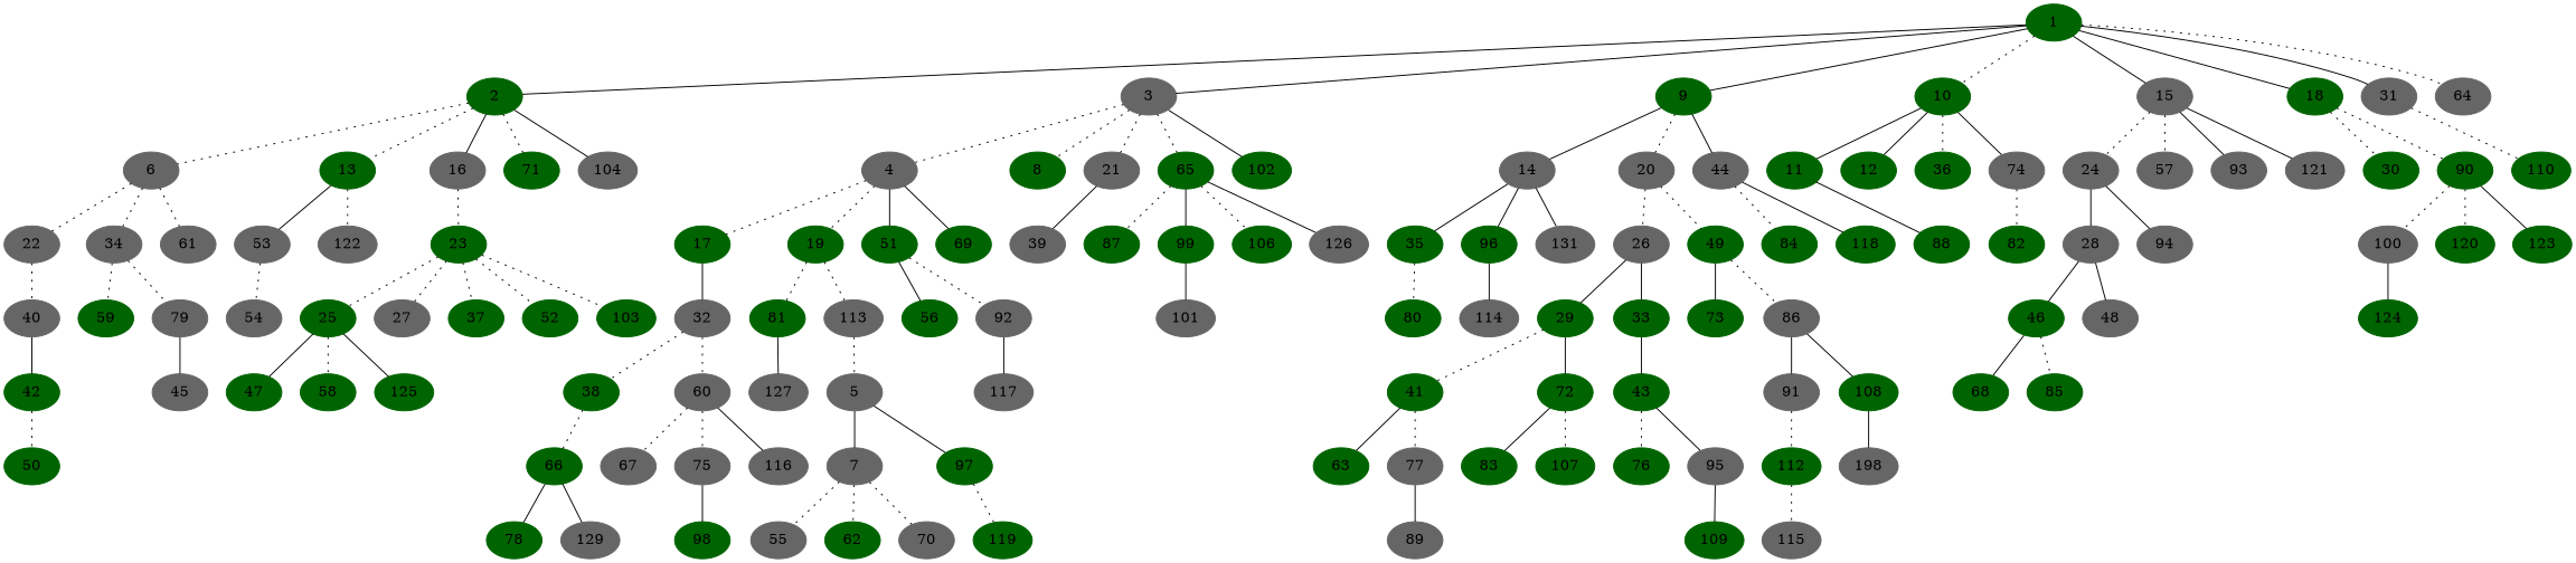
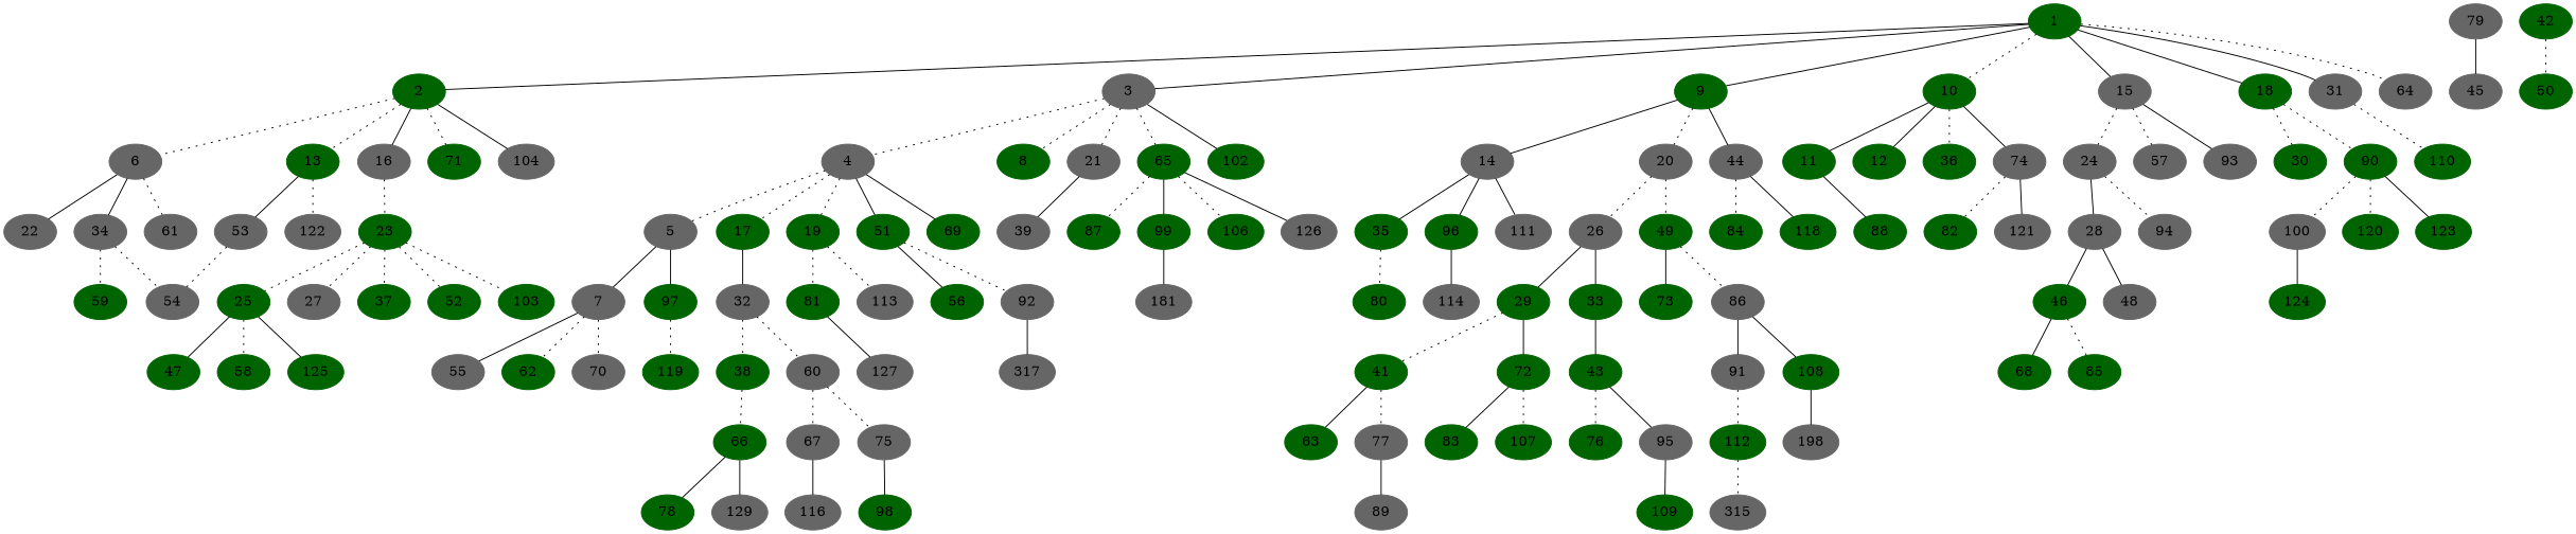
  graph {
    node [color=darkgreen style=filled]
    edge [style=solid]
    1
    2
    3 [color=gray40]
    9
    10
    15 [color=gray40]
    18
    31 [color=gray40]
    64 [color=gray40]
    6 [color=gray40]
    13
    16 [color=gray40]
    71
    104 [color=gray40]
    4 [color=gray40]
    8
    21 [color=gray40]
    65
    102
    14 [color=gray40]
    20 [color=gray40]
    44 [color=gray40]
    11
    12
    36
    74 [color=gray40]
    24 [color=gray40]
    57 [color=gray40]
    93 [color=gray40]
    30
    90
    110
    22 [color=gray40]
    34 [color=gray40]
    61 [color=gray40]
    53 [color=gray40]
    122 [color=gray40]
    23
    5 [color=gray40]
    17
    19
    51
    69
    39 [color=gray40]
    87
    99
    106
    126 [color=gray40]
    7 [color=gray40]
    97
    32 [color=gray40]
    81
    113 [color=gray40]
    56
    92 [color=gray40]
    55 [color=gray40]
    62
    70 [color=gray40]
    119
-   40 [color=gray40]
    59
    79 [color=gray40]
    45 [color=gray40]
    35
    96
-   111 [color=gray40 label=131]
+   111 [color=gray40]
    26 [color=gray40]
    49
    84
    118
    88
    82
    121 [color=gray40]
    54 [color=gray40]
    80
    114 [color=gray40]
    28 [color=gray40]
    94 [color=gray40]
    25
    27 [color=gray40]
    37
    52
    103
    38
    60 [color=gray40]
    100 [color=gray40]
    120
    123
    127 [color=gray40]
    29
    33
    73
    86 [color=gray40]
    42
    47
    58
    125
    46
    48 [color=gray40]
    41
    72
    43
    68
    85
    63
    77 [color=gray40]
    83
    107
    66
    67 [color=gray40]
    75 [color=gray40]
    116 [color=gray40]
    76
    95 [color=gray40]
    78
    129 [color=gray40]
    50
    89 [color=gray40]
    109
    91 [color=gray40]
    108
-   117 [color=gray40]
+   117 [color=gray40 label=317]
    98
-   101 [color=gray40]
+   101 [color=gray40 label=181]
    112
    n126 [color=gray40 label=198]
    124
-   115 [color=gray40]
+   115 [color=gray40 label=315]
    1 -- 2
    1 -- 3
    1 -- 9
    1 -- 10 [style=dotted]
    1 -- 15
    1 -- 18
    1 -- 31
    1 -- 64 [style=dotted]
    2 -- 6 [style=dotted]
    2 -- 13 [style=dotted]
    2 -- 16
    2 -- 71 [style=dotted]
    2 -- 104
    3 -- 4 [style=dotted]
    3 -- 8 [style=dotted]
    3 -- 21 [style=dotted]
    3 -- 65 [style=dotted]
    3 -- 102
    9 -- 14
    9 -- 20 [style=dotted]
    9 -- 44
    10 -- 11
    10 -- 12
    10 -- 36 [style=dotted]
    10 -- 74
    15 -- 24 [style=dotted]
    15 -- 57 [style=dotted]
    15 -- 93
    18 -- 30 [style=dotted]
    18 -- 90 [style=dotted]
    31 -- 110 [style=dotted]
-   6 -- 22 [style=dotted]
-   6 -- 34 [style=dotted]
+   6 -- 22
+   6 -- 34
    6 -- 61 [style=dotted]
    13 -- 53
    13 -- 122 [style=dotted]
    16 -- 23 [style=dotted]
-   113 -- 5 [style=dotted]
+   4 -- 5 [style=dotted]
    4 -- 17 [style=dotted]
    4 -- 19 [style=dotted]
    4 -- 51
    4 -- 69
    21 -- 39
    65 -- 87 [style=dotted]
    65 -- 99
    65 -- 106 [style=dotted]
    65 -- 126
    14 -- 35
    14 -- 96
    14 -- 111
    20 -- 26 [style=dotted]
    20 -- 49 [style=dotted]
    44 -- 84 [style=dotted]
    44 -- 118
    11 -- 88
    74 -- 82 [style=dotted]
-   15 -- 121
+   74 -- 121
    24 -- 28
-   24 -- 94
+   24 -- 94 [style=dotted]
    90 -- 100 [style=dotted]
    90 -- 120 [style=dotted]
    90 -- 123
-   22 -- 40 [style=dotted]
    34 -- 59 [style=dotted]
-   34 -- 79 [style=dotted]
+   34 -- 54 [style=dotted]
    53 -- 54 [style=dotted]
    23 -- 25 [style=dotted]
    23 -- 27 [style=dotted]
    23 -- 37 [style=dotted]
    23 -- 52 [style=dotted]
    23 -- 103 [style=dotted]
    5 -- 7
    5 -- 97
    17 -- 32
    19 -- 81 [style=dotted]
    19 -- 113 [style=dotted]
    51 -- 56
    51 -- 92 [style=dotted]
    99 -- 101
-   7 -- 55 [style=dotted]
+   7 -- 55
    7 -- 62 [style=dotted]
    7 -- 70 [style=dotted]
    97 -- 119 [style=dotted]
    32 -- 38 [style=dotted]
    32 -- 60 [style=dotted]
    81 -- 127
    92 -- 117
-   40 -- 42
    79 -- 45
    35 -- 80 [style=dotted]
    96 -- 114
    26 -- 29
    26 -- 33
    49 -- 73
    49 -- 86 [style=dotted]
    28 -- 46
    28 -- 48
    25 -- 47
    25 -- 58 [style=dotted]
    25 -- 125
    38 -- 66 [style=dotted]
    60 -- 67 [style=dotted]
    60 -- 75 [style=dotted]
-   60 -- 116
+   67 -- 116
    100 -- 124
    29 -- 41 [style=dotted]
    29 -- 72
    33 -- 43
    86 -- 91
    86 -- 108
    42 -- 50 [style=dotted]
    46 -- 68
    46 -- 85 [style=dotted]
    41 -- 63
    41 -- 77 [style=dotted]
    72 -- 83
    72 -- 107 [style=dotted]
    43 -- 76 [style=dotted]
    43 -- 95
    77 -- 89
    66 -- 78
    66 -- 129
    75 -- 98
    95 -- 109
    91 -- 112 [style=dotted]
    108 -- n126
    112 -- 115 [style=dotted]
  }
